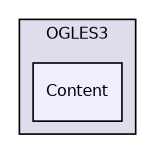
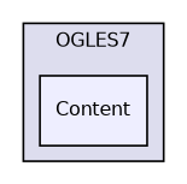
  digraph {
    compound=true
    n1 [fillcolor="#eeeeff" fontname=Helvetica fontsize=10 label=Content pencolor=black shape=box style=filled]
    subgraph cluster_1 {
      bgcolor="#ddddee"
      fontname=Helvetica
      fontsize=10
-     label=OGLES3
+     label=OGLES7
      pencolor=black
      n1
    }
  }
